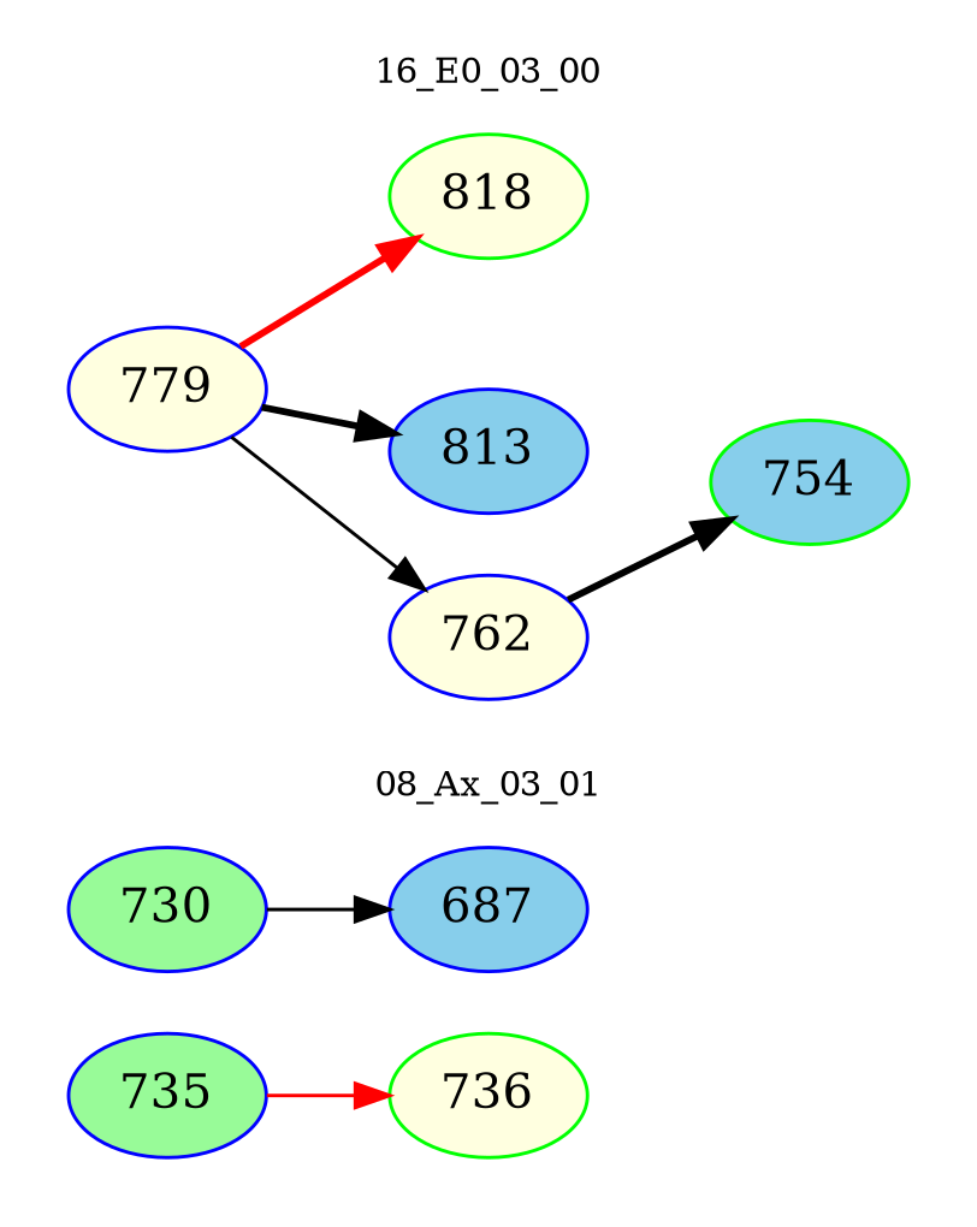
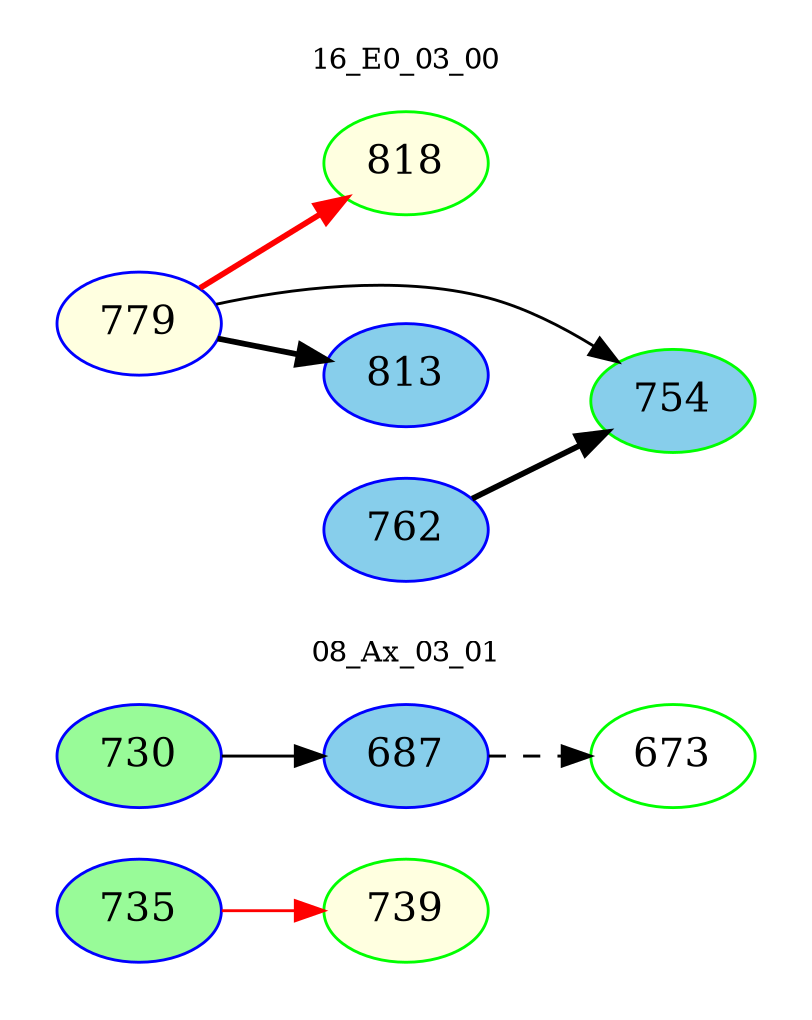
  digraph {
    rankdir=LR
    node [color=blue fillcolor=skyblue style=filled]
    edge [color=black style=solid]
    n1 [fillcolor=palegreen label=730]
    n2 [label=687]
    n3 [fillcolor=palegreen label=735]
-   n5 [color=green fillcolor=lightyellow label=736]
+   n4 [color=green fillcolor=white label=673]
+   n5 [color=green fillcolor=lightyellow label=739]
    n6 [fillcolor=lightyellow label=779]
-   n7 [fillcolor=lightyellow label=762]
+   n7 [label=762]
    n8 [label=813]
    n9 [color=green label=754]
    n10 [color=green fillcolor=lightyellow label=818]
    subgraph cluster_1 {
      color=white
      fontsize=10
      label="08_Ax_03_01"
      n1
      n2
      n3
+     n4
      n5
    }
    subgraph cluster_2 {
      color=white
      fontsize=10
      label="16_E0_03_00"
      n6
      n7
      n8
      n9
      n10
    }
    n1 -> n2
+   n2 -> n4 [style=dashed]
    n3 -> n5 [color=red]
-   n6 -> n7
+   n6 -> n9
    n6 -> n8 [style=bold]
    n6 -> n10 [color=red style=bold]
    n7 -> n9 [style=bold]
  }
